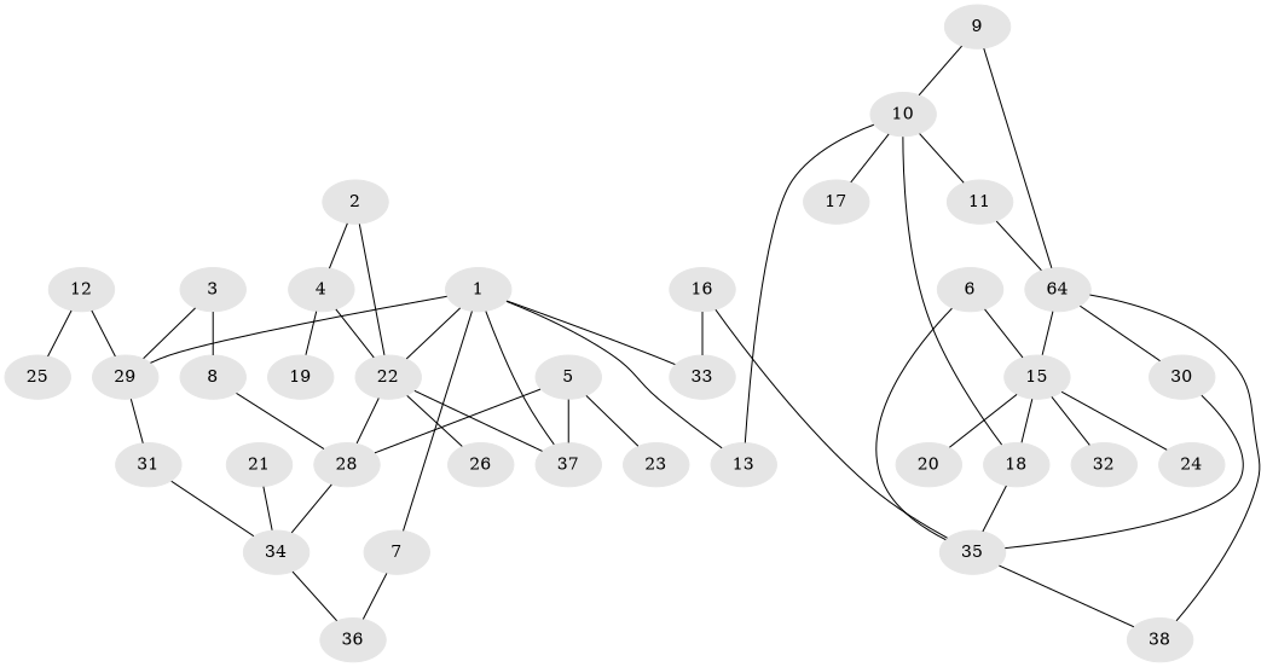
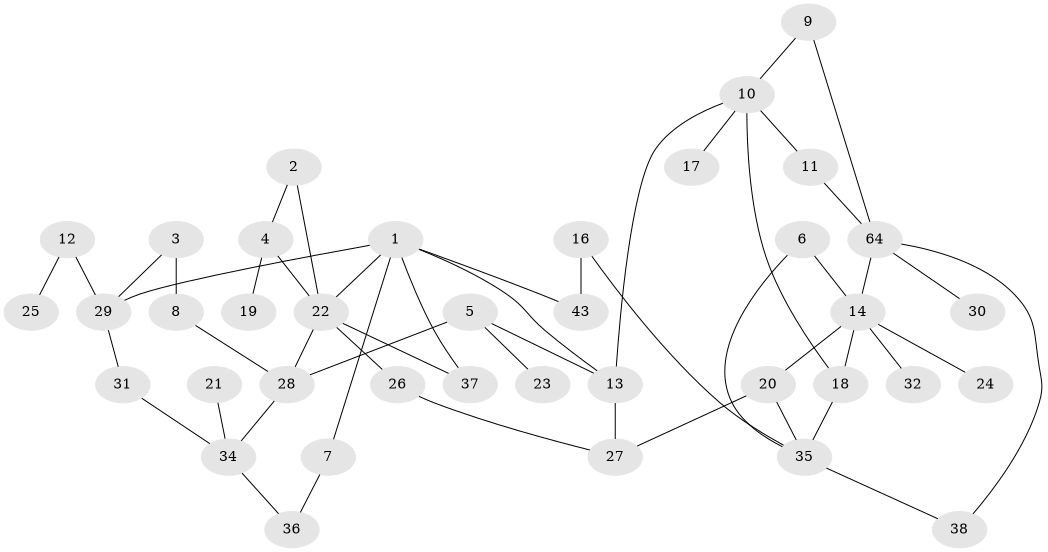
  graph {
    node [color=gray90 style=filled]
    edge [weight=1.0]
    1
    7
    13
    22
    29
    37
-   33
+   33 [label=43]
    36
+   27
    28
    26
    31
    2
    4
    19
    3
    8
    5
    23
    34
    6
-   15
+   15 [label=14]
    35
    18
    20
    24
    32
    38
    9
    10
    n31 [label=64]
    11
    17
    30
    12
    25
    16
    21
    1 -- 7
    1 -- 13
    1 -- 22
    1 -- 29
    1 -- 37
    1 -- 33
    7 -- 36
+   13 -- 27
    22 -- 37
    22 -- 28
    22 -- 26
    29 -- 31
    28 -- 34
+   26 -- 27
    31 -- 34
    2 -- 22
    2 -- 4
    4 -- 22
    4 -- 19
    3 -- 29
    3 -- 8
    8 -- 28
-   5 -- 37
+   5 -- 13
    5 -- 28
    5 -- 23
    34 -- 36
    6 -- 15
    6 -- 35
    15 -- 18
    15 -- 20
    15 -- 24
    15 -- 32
    35 -- 38
    18 -- 35
+   20 -- 27
    9 -- 10
    9 -- n31
    10 -- 13
    10 -- 18
    10 -- 11
    10 -- 17
    n31 -- 15
    n31 -- 38
    n31 -- 30
    11 -- n31
-   30 -- 35
+   20 -- 35
    12 -- 29
    12 -- 25
    16 -- 33
    16 -- 35
    21 -- 34
  }
